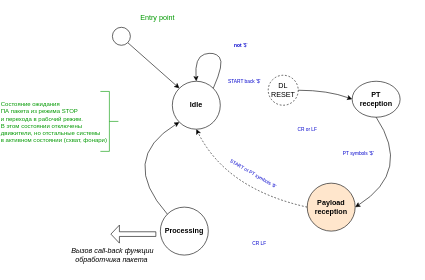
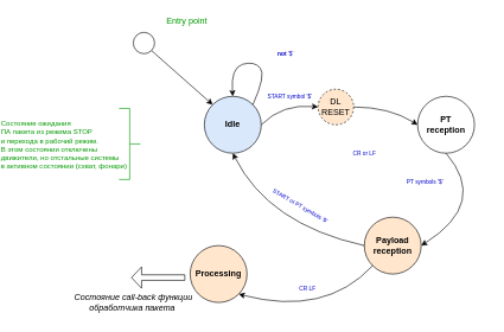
  <mxCell id="0" />
  <mxCell id="1" parent="0" />
- <mxCell id="2" value="&lt;b&gt;Idle&lt;/b&gt;" style="ellipse;whiteSpace=wrap;html=1;aspect=fixed;" parent="1" vertex="1"><mxGeometry x="200" y="135" width="80" height="80" as="geometry" /></mxCell>
+ <mxCell id="2" value="&lt;b&gt;Idle&lt;/b&gt;" style="ellipse;whiteSpace=wrap;html=1;aspect=fixed;fillColor=#dae8fc;" parent="1" vertex="1"><mxGeometry x="200" y="135" width="80" height="80" as="geometry" /></mxCell>
  <mxCell id="3" style="rounded=0;orthogonalLoop=1;jettySize=auto;html=1;exitX=1;exitY=1;exitDx=0;exitDy=0;entryX=0;entryY=0;entryDx=0;entryDy=0;fontSize=8;fontColor=#0000CC;strokeColor=#000000;" parent="1" source="4" target="2" edge="1"><mxGeometry relative="1" as="geometry" /></mxCell>
  <mxCell id="4" value="" style="ellipse;whiteSpace=wrap;html=1;aspect=fixed;fontSize=8;fontColor=#0000CC;strokeColor=#000000;" parent="1" vertex="1"><mxGeometry x="100" y="45" width="30" height="30" as="geometry" /></mxCell>
  <mxCell id="5" value="&lt;font style=&quot;font-size: 12px;&quot; color=&quot;#009900&quot;&gt;Entry point&lt;/font&gt;" style="text;html=1;align=center;verticalAlign=middle;resizable=0;points=[];autosize=1;strokeColor=none;fillColor=none;fontSize=8;fontColor=#0000CC;" parent="1" vertex="1"><mxGeometry x="140" y="20" width="70" height="20" as="geometry" /></mxCell>
- <mxCell id="6" value="&lt;b&gt;PT&lt;br&gt;reception&lt;/b&gt;" style="ellipse;whiteSpace=wrap;html=1;aspect=fixed;" parent="1" vertex="1"><mxGeometry x="500" y="135" width="80" height="60" as="geometry" /></mxCell>
- <mxCell id="7" value="&lt;font color=&quot;#000000&quot;&gt;DL RESET&lt;/font&gt;" style="ellipse;whiteSpace=wrap;html=1;aspect=fixed;fontSize=12;fontColor=#009900;strokeColor=#000000;dashed=1;" parent="1" vertex="1"><mxGeometry x="360" y="125" width="50" height="50" as="geometry" /></mxCell>
+ <mxCell id="6" value="&lt;b&gt;PT&lt;br&gt;reception&lt;/b&gt;" style="ellipse;whiteSpace=wrap;html=1;aspect=fixed;" parent="1" vertex="1"><mxGeometry x="500" y="135" width="80" height="80" as="geometry" /></mxCell>
+ <mxCell id="7" value="&lt;font color=&quot;#000000&quot;&gt;DL RESET&lt;/font&gt;" style="ellipse;whiteSpace=wrap;html=1;aspect=fixed;fontSize=12;fontColor=#009900;strokeColor=#000000;dashed=1;fillColor=#ffe6cc;" parent="1" vertex="1"><mxGeometry x="360" y="125" width="50" height="50" as="geometry" /></mxCell>
+ <mxCell id="8" value="" style="curved=1;endArrow=classic;html=1;rounded=0;fontSize=8;fontColor=#0000CC;strokeColor=#000000;entryX=0;entryY=0.5;entryDx=0;entryDy=0;exitX=1;exitY=0.5;exitDx=0;exitDy=0;" parent="1" source="2" target="7" edge="1"><mxGeometry width="50" height="50" relative="1" as="geometry"><mxPoint x="320" y="255" as="sourcePoint" /><mxPoint x="86.569" y="315" as="targetPoint" /><Array as="points"><mxPoint x="310" y="145" /></Array></mxGeometry></mxCell>
  <mxCell id="9" value="" style="curved=1;endArrow=classic;html=1;rounded=0;fontSize=8;fontColor=#0000CC;strokeColor=#000000;entryX=0;entryY=0.5;entryDx=0;entryDy=0;exitX=1;exitY=0.5;exitDx=0;exitDy=0;" parent="1" source="7" target="6" edge="1"><mxGeometry width="50" height="50" relative="1" as="geometry"><mxPoint x="430" y="235" as="sourcePoint" /><mxPoint x="510" y="235" as="targetPoint" /><Array as="points"><mxPoint x="460" y="150" /></Array></mxGeometry></mxCell>
- <mxCell id="10" value="&lt;font color=&quot;#0000cc&quot;&gt;&lt;span style=&quot;font-size: 8px;&quot;&gt;START back '$'&lt;/span&gt;&lt;/font&gt;" style="text;html=1;align=center;verticalAlign=middle;resizable=0;points=[];autosize=1;strokeColor=none;fillColor=none;fontSize=6;fontColor=#808080;" parent="1" vertex="1"><mxGeometry x="275" y="125" width="90" height="20" as="geometry" /></mxCell>
+ <mxCell id="10" value="&lt;font color=&quot;#0000cc&quot;&gt;&lt;span style=&quot;font-size: 8px;&quot;&gt;START symbol '$'&lt;/span&gt;&lt;/font&gt;" style="text;html=1;align=center;verticalAlign=middle;resizable=0;points=[];autosize=1;strokeColor=none;fillColor=none;fontSize=6;fontColor=#808080;" parent="1" vertex="1"><mxGeometry x="275" y="125" width="90" height="20" as="geometry" /></mxCell>
  <mxCell id="11" value="" style="curved=1;endArrow=classic;html=1;rounded=0;fontSize=8;fontColor=#0000CC;strokeColor=#000000;exitX=1;exitY=0;exitDx=0;exitDy=0;entryX=0.5;entryY=0;entryDx=0;entryDy=0;" parent="1" source="2" target="2" edge="1"><mxGeometry width="50" height="50" relative="1" as="geometry"><mxPoint x="297" y="75" as="sourcePoint" /><mxPoint x="268.716" y="63.284" as="targetPoint" /><Array as="points"><mxPoint x="287" y="105" /><mxPoint x="270" y="85" /><mxPoint x="237" y="95" /></Array></mxGeometry></mxCell>
  <mxCell id="12" value="&lt;font color=&quot;#0000cc&quot;&gt;&lt;span style=&quot;font-size: 8px;&quot;&gt;&lt;b&gt;not &lt;/b&gt;'$'&lt;/span&gt;&lt;/font&gt;" style="text;html=1;align=center;verticalAlign=middle;resizable=0;points=[];autosize=1;strokeColor=none;fillColor=none;fontSize=6;fontColor=#808080;" parent="1" vertex="1"><mxGeometry x="289" y="65" width="50" height="20" as="geometry" /></mxCell>
  <mxCell id="13" value="&lt;font color=&quot;#0000cc&quot;&gt;&lt;span style=&quot;font-size: 8px;&quot;&gt;CR or LF&lt;/span&gt;&lt;/font&gt;" style="text;html=1;align=center;verticalAlign=middle;resizable=0;points=[];autosize=1;strokeColor=none;fillColor=none;fontSize=6;fontColor=#808080;" parent="1" vertex="1"><mxGeometry x="395" y="205" width="60" height="20" as="geometry" /></mxCell>
  <mxCell id="14" value="&lt;b&gt;Payload&lt;br&gt;reception&lt;/b&gt;" style="ellipse;whiteSpace=wrap;html=1;aspect=fixed;fillColor=#ffe6cc;" parent="1" vertex="1"><mxGeometry x="425" y="305" width="80" height="80" as="geometry" /></mxCell>
  <mxCell id="15" value="" style="curved=1;endArrow=classic;html=1;rounded=0;fontSize=8;fontColor=#0000CC;strokeColor=#000000;entryX=1;entryY=0.5;entryDx=0;entryDy=0;exitX=0.5;exitY=1;exitDx=0;exitDy=0;" parent="1" source="6" target="14" edge="1"><mxGeometry width="50" height="50" relative="1" as="geometry"><mxPoint x="733.436" y="265.004" as="sourcePoint" /><mxPoint x="490.004" y="265.004" as="targetPoint" /><Array as="points"><mxPoint x="600" y="285" /></Array></mxGeometry></mxCell>
  <mxCell id="16" value="&lt;font color=&quot;#0000cc&quot;&gt;&lt;span style=&quot;font-size: 8px;&quot;&gt;PT symbols '$'&lt;/span&gt;&lt;/font&gt;" style="text;html=1;align=center;verticalAlign=middle;resizable=0;points=[];autosize=1;strokeColor=none;fillColor=none;fontSize=6;fontColor=#808080;rotation=0;" parent="1" vertex="1"><mxGeometry x="475" y="245" width="70" height="20" as="geometry" /></mxCell>
- <mxCell id="17" value="" style="curved=1;endArrow=classic;html=1;rounded=0;fontSize=8;fontColor=#0000CC;strokeColor=#000000;entryX=0.5;entryY=1;entryDx=0;entryDy=0;exitX=0;exitY=0.5;exitDx=0;exitDy=0;dashed=1;" parent="1" source="14" target="2" edge="1"><mxGeometry width="50" height="50" relative="1" as="geometry"><mxPoint x="390.716" y="315.004" as="sourcePoint" /><mxPoint x="147.284" y="315.004" as="targetPoint" /><Array as="points"><mxPoint x="290" y="315" /></Array></mxGeometry></mxCell>
+ <mxCell id="17" value="" style="curved=1;endArrow=classic;html=1;rounded=0;fontSize=8;fontColor=#0000CC;strokeColor=#000000;entryX=0.5;entryY=1;entryDx=0;entryDy=0;exitX=0;exitY=0.5;exitDx=0;exitDy=0;" parent="1" source="14" target="2" edge="1"><mxGeometry width="50" height="50" relative="1" as="geometry"><mxPoint x="390.716" y="315.004" as="sourcePoint" /><mxPoint x="147.284" y="315.004" as="targetPoint" /><Array as="points"><mxPoint x="290" y="315" /></Array></mxGeometry></mxCell>
  <mxCell id="18" value="&lt;font color=&quot;#0000cc&quot;&gt;&lt;span style=&quot;font-size: 8px;&quot;&gt;START ot PT symbols '$'&lt;/span&gt;&lt;/font&gt;" style="text;html=1;align=center;verticalAlign=middle;resizable=0;points=[];autosize=1;strokeColor=none;fillColor=none;fontSize=6;fontColor=#808080;rotation=30;" parent="1" vertex="1"><mxGeometry x="280" y="279" width="110" height="20" as="geometry" /></mxCell>
- <mxCell id="19" value="&lt;b&gt;Processing&lt;/b&gt;" style="ellipse;whiteSpace=wrap;html=1;aspect=fixed;" parent="1" vertex="1"><mxGeometry x="180" y="345" width="80" height="80" as="geometry" /></mxCell>
+ <mxCell id="19" value="&lt;b&gt;Processing&lt;/b&gt;" style="ellipse;whiteSpace=wrap;html=1;aspect=fixed;fillColor=#ffe6cc;" parent="1" vertex="1"><mxGeometry x="180" y="345" width="80" height="80" as="geometry" /></mxCell>
+ <mxCell id="20" value="" style="curved=1;endArrow=classic;html=1;rounded=0;fontSize=8;fontColor=#0000CC;strokeColor=#000000;entryX=1;entryY=1;entryDx=0;entryDy=0;exitX=0;exitY=1;exitDx=0;exitDy=0;" parent="1" source="14" target="19" edge="1"><mxGeometry width="50" height="50" relative="1" as="geometry"><mxPoint x="495" y="555" as="sourcePoint" /><mxPoint x="310" y="425" as="targetPoint" /><Array as="points"><mxPoint x="370" y="445" /></Array></mxGeometry></mxCell>
  <mxCell id="21" value="&lt;font color=&quot;#0000cc&quot;&gt;&lt;span style=&quot;font-size: 8px;&quot;&gt;CR LF&lt;/span&gt;&lt;/font&gt;" style="text;html=1;align=center;verticalAlign=middle;resizable=0;points=[];autosize=1;strokeColor=none;fillColor=none;fontSize=6;fontColor=#808080;rotation=0;" parent="1" vertex="1"><mxGeometry x="320" y="395" width="50" height="20" as="geometry" /></mxCell>
- <mxCell id="22" value="" style="curved=1;endArrow=classic;html=1;rounded=0;fontSize=8;fontColor=#0000CC;strokeColor=#000000;entryX=0;entryY=1;entryDx=0;entryDy=0;exitX=0;exitY=0;exitDx=0;exitDy=0;" parent="1" source="19" target="2" edge="1"><mxGeometry width="50" height="50" relative="1" as="geometry"><mxPoint x="199.996" y="279.004" as="sourcePoint" /><mxPoint x="11.564" y="319.004" as="targetPoint" /><Array as="points"><mxPoint x="110" y="265" /></Array></mxGeometry></mxCell>
  <mxCell id="23" value="" style="html=1;shadow=0;dashed=0;align=center;verticalAlign=middle;shape=mxgraph.arrows2.arrow;dy=0.74;dx=14.21;flipH=1;notch=0;" parent="1" vertex="1"><mxGeometry x="97.5" y="375" width="75" height="30" as="geometry" /></mxCell>
- <mxCell id="24" value="&lt;i&gt;Вызов call-back функции &lt;br&gt;обработчика пакета&amp;nbsp;&lt;/i&gt;" style="text;html=1;align=center;verticalAlign=middle;resizable=0;points=[];autosize=1;strokeColor=none;fillColor=none;" parent="1" vertex="1"><mxGeometry x="20" y="405" width="160" height="40" as="geometry" /></mxCell>
+ <mxCell id="24" value="&lt;i&gt;Состояние call-back функции &lt;br&gt;обработчика пакета&amp;nbsp;&lt;/i&gt;" style="text;html=1;align=center;verticalAlign=middle;resizable=0;points=[];autosize=1;strokeColor=none;fillColor=none;" parent="1" vertex="1"><mxGeometry x="20" y="405" width="160" height="40" as="geometry" /></mxCell>
  <mxCell id="25" value="&lt;div style=&quot;text-align: justify;&quot;&gt;&lt;span style=&quot;font-size: 10px; background-color: initial;&quot;&gt;Состояние ожидания&lt;/span&gt;&lt;/div&gt;&lt;font style=&quot;font-size: 10px;&quot;&gt;&lt;div style=&quot;text-align: justify;&quot;&gt;&lt;span style=&quot;background-color: initial;&quot;&gt;ПА пакета из режима STOP&lt;/span&gt;&lt;/div&gt;&lt;div style=&quot;text-align: justify;&quot;&gt;&lt;span style=&quot;background-color: initial;&quot;&gt;и перехода в рабочий режим.&amp;nbsp;&lt;/span&gt;&lt;/div&gt;&lt;div style=&quot;text-align: justify;&quot;&gt;&lt;span style=&quot;background-color: initial;&quot;&gt;В этом состоянии отключены&lt;/span&gt;&lt;/div&gt;&lt;div style=&quot;text-align: justify;&quot;&gt;&lt;span style=&quot;background-color: initial;&quot;&gt;движители, но отстальные системы&lt;/span&gt;&lt;/div&gt;&lt;div style=&quot;text-align: justify;&quot;&gt;&lt;span style=&quot;background-color: initial;&quot;&gt;в активном состоянии (схват, фонари)&amp;nbsp;&amp;nbsp;&lt;/span&gt;&lt;/div&gt;&lt;/font&gt;" style="strokeWidth=1;html=1;shape=mxgraph.flowchart.annotation_2;align=right;labelPosition=left;pointerEvents=1;fontSize=12;fontColor=#009900;strokeColor=#009900;flipH=1;verticalLabelPosition=middle;verticalAlign=middle;spacing=-16;" parent="1" vertex="1"><mxGeometry x="80" y="152" width="30" height="100" as="geometry" /></mxCell>
